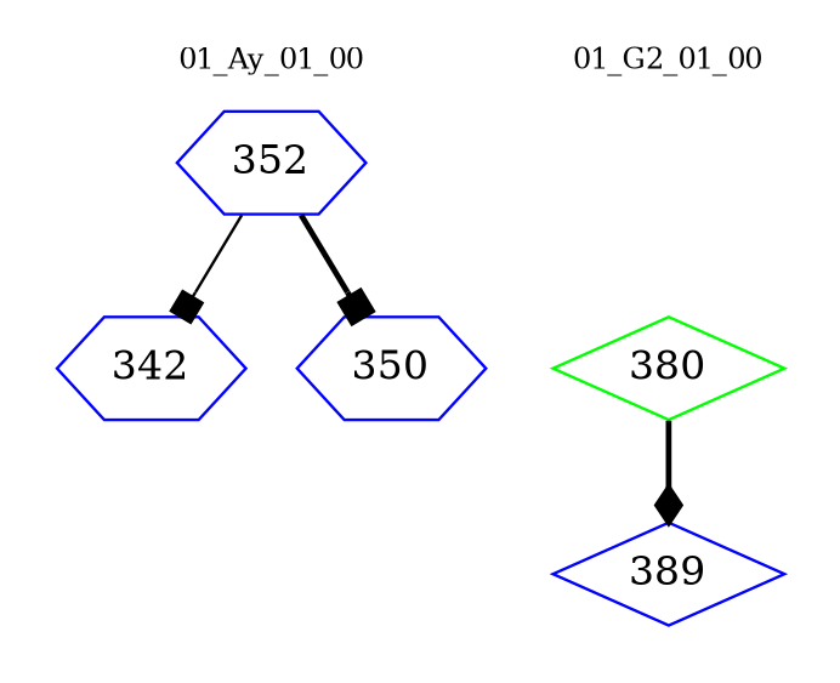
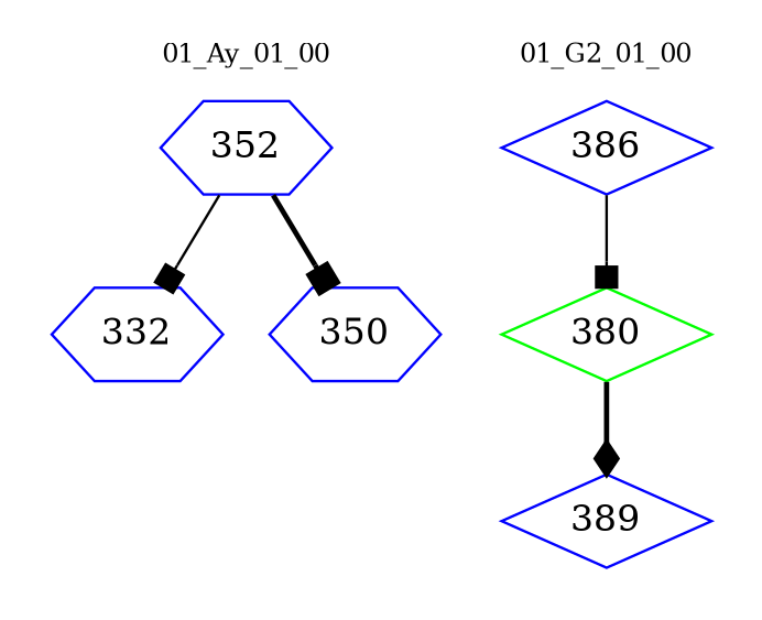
  digraph {
    node [color=blue shape=hexagon]
    edge [arrowhead=box color=black style=solid]
    n1 [label=352]
-   n2 [label=342]
+   n2 [label=332]
    n3 [label=350]
+   n4 [label=386 shape=diamond]
    n5 [color=green label=380 shape=diamond]
    n6 [label=389 shape=diamond]
    subgraph cluster_1 {
      color=white
      fontsize=10
      label="01_Ay_01_00"
      n1
      n2
      n3
    }
    subgraph cluster_2 {
      color=white
      fontsize=10
      label="01_G2_01_00"
+     n4
      n5
      n6
    }
    n1 -> n2
    n1 -> n3 [style=bold]
+   n4 -> n5
    n5 -> n6 [arrowhead=diamond style=bold]
  }
